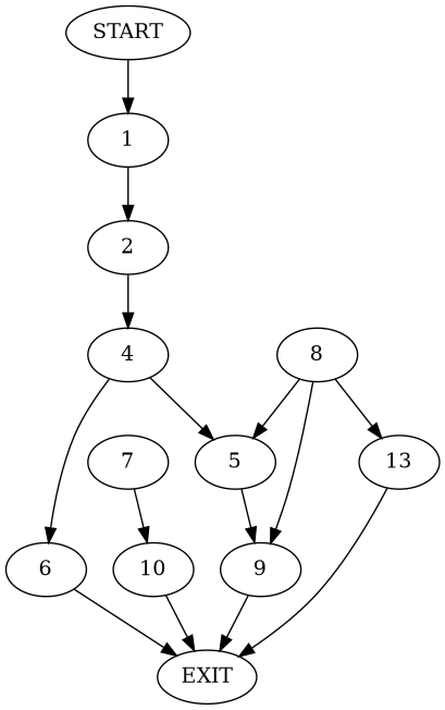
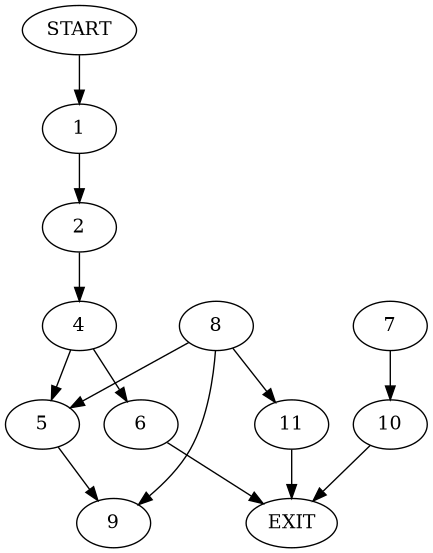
  digraph {
    n1 [label=START]
    1
    2
    n4 [label=EXIT]
    4
    5
    6
    7
    10
    9
    8
-   11 [label=13]
+   11
    n1 -> 1
    1 -> 2
    2 -> 4
    4 -> 5
    4 -> 6
    5 -> 9
    6 -> n4
    7 -> 10
    10 -> n4
-   9 -> n4
    8 -> 5
    8 -> 9
    8 -> 11
    11 -> n4
  }
